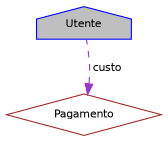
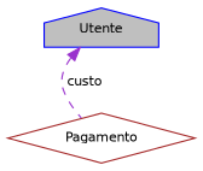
  digraph {
    node [fontname=Helvetica fontsize=10 style=filled]
    n1 [color=blue fillcolor=grey75 fontcolor=black height=0.2 label=Utente shape=house width=0.4]
    n2 [color=brown fillcolor=white height=0.2 label=Pagamento shape=diamond width=0.4]
-   n2 -> n1 [color=darkorchid3 dir=back fontname=Helvetica fontsize=10 label=" custo" labelfontname=Helvetica labelfontsize=10 style=dashed]
+   n1 -> n2 [color=darkorchid3 dir=back fontname=Helvetica fontsize=10 label=" custo" labelfontname=Helvetica labelfontsize=10 style=dashed]
  }
